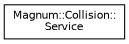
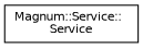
  digraph {
    rankdir=LR
-   n1 [color=black fillcolor=white fontname=Helvetica fontsize=10 height=0.2 label="Magnum::Collision::\lService" shape=record style=filled width=0.4]
+   n1 [color=black fillcolor=white fontname=Helvetica fontsize=10 height=0.2 label="Magnum::Service::\lService" shape=record style=filled width=0.4]
  }
